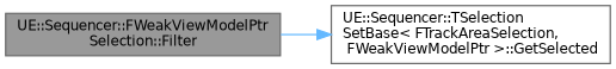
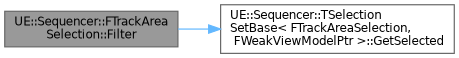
  digraph {
    rankdir=LR
    node [fontname=Helvetica fontsize=10 shape=box style=filled]
-   n1 [color=gray40 fillcolor=grey60 fontcolor=black height=0.2 label="UE::Sequencer::FWeakViewModelPtr\lSelection::Filter" width=0.4]
+   n1 [color=gray40 fillcolor=grey60 fontcolor=black height=0.2 label="UE::Sequencer::FTrackArea\lSelection::Filter" width=0.4]
    n2 [color=grey40 fillcolor=white height=0.2 label="UE::Sequencer::TSelection\lSetBase\< FTrackAreaSelection,\l FWeakViewModelPtr \>::GetSelected" width=0.4]
    n1 -> n2 [color=steelblue1 fontname=Helvetica fontsize=10 labelfontname=Helvetica labelfontsize=10 style=solid]
  }
